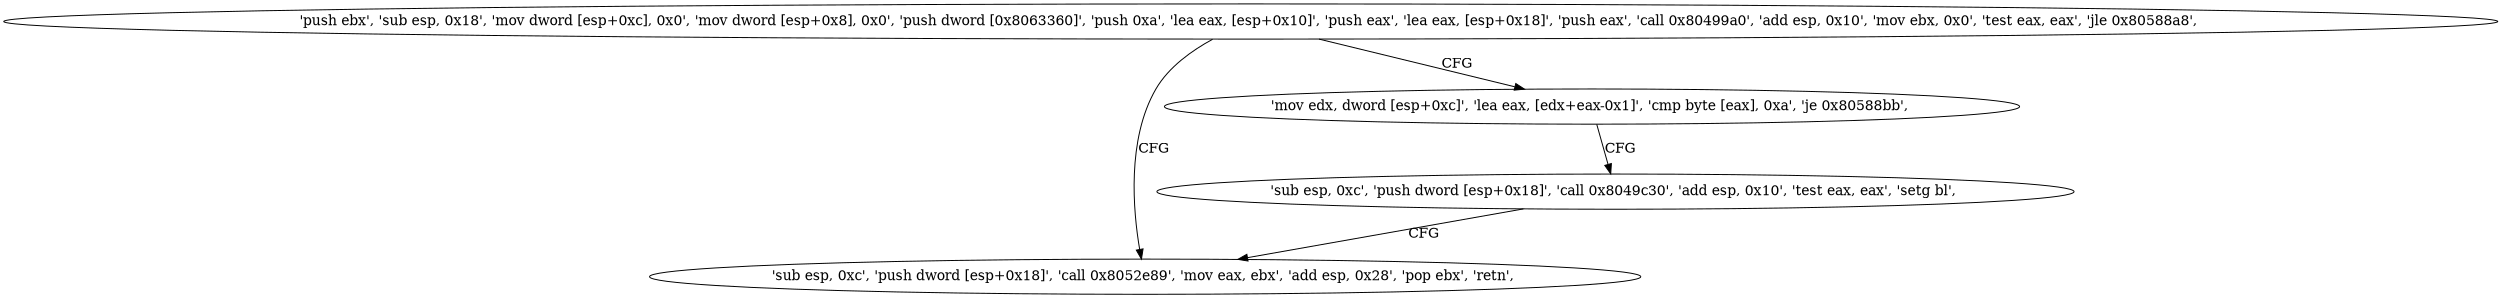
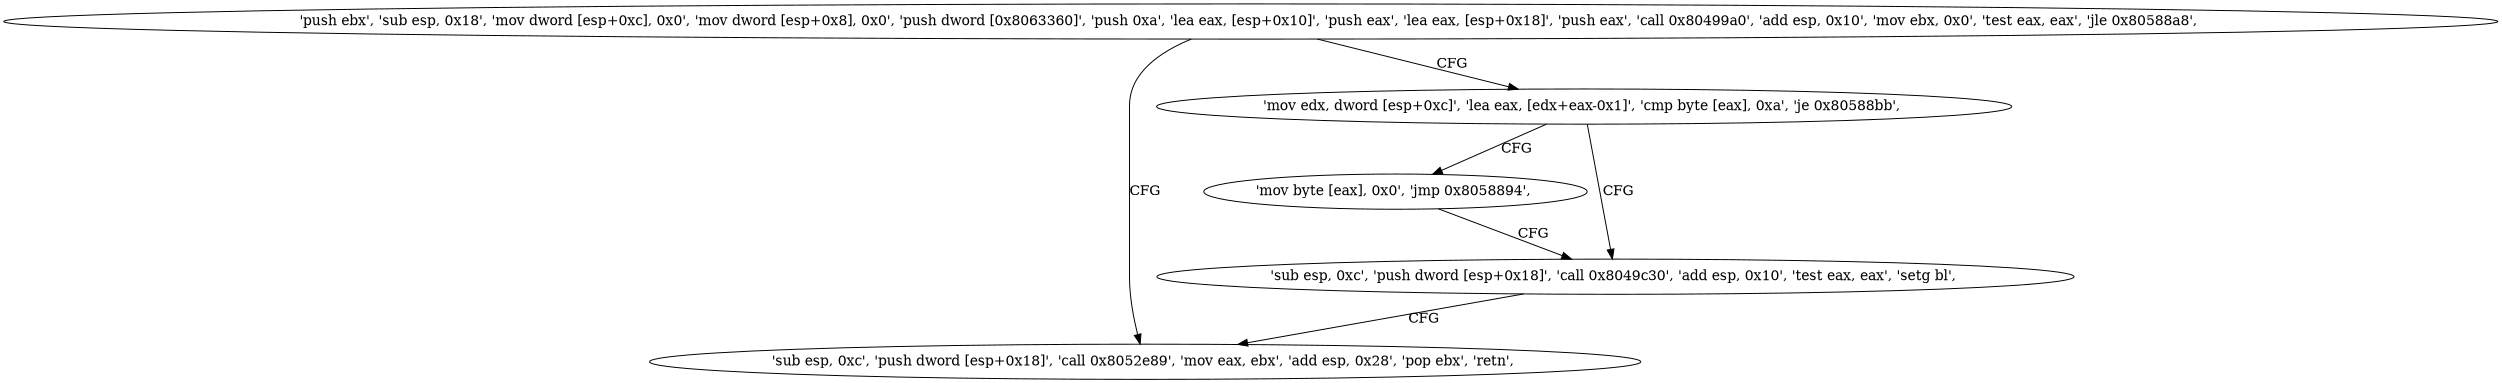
  digraph {
    n1 [label="'push ebx', 'sub esp, 0x18', 'mov dword [esp+0xc], 0x0', 'mov dword [esp+0x8], 0x0', 'push dword [0x8063360]', 'push 0xa', 'lea eax, [esp+0x10]', 'push eax', 'lea eax, [esp+0x18]', 'push eax', 'call 0x80499a0', 'add esp, 0x10', 'mov ebx, 0x0', 'test eax, eax', 'jle 0x80588a8', "]
    n2 [label="'sub esp, 0xc', 'push dword [esp+0x18]', 'call 0x8052e89', 'mov eax, ebx', 'add esp, 0x28', 'pop ebx', 'retn', "]
    n3 [label="'mov edx, dword [esp+0xc]', 'lea eax, [edx+eax-0x1]', 'cmp byte [eax], 0xa', 'je 0x80588bb', "]
+   n4 [label="'mov byte [eax], 0x0', 'jmp 0x8058894', "]
    n5 [label="'sub esp, 0xc', 'push dword [esp+0x18]', 'call 0x8049c30', 'add esp, 0x10', 'test eax, eax', 'setg bl', "]
    n1 -> n2 [label=CFG]
    n1 -> n3 [label=CFG]
+   n3 -> n4 [label=CFG]
    n3 -> n5 [label=CFG]
+   n4 -> n5 [label=CFG]
    n5 -> n2 [label=CFG]
  }
